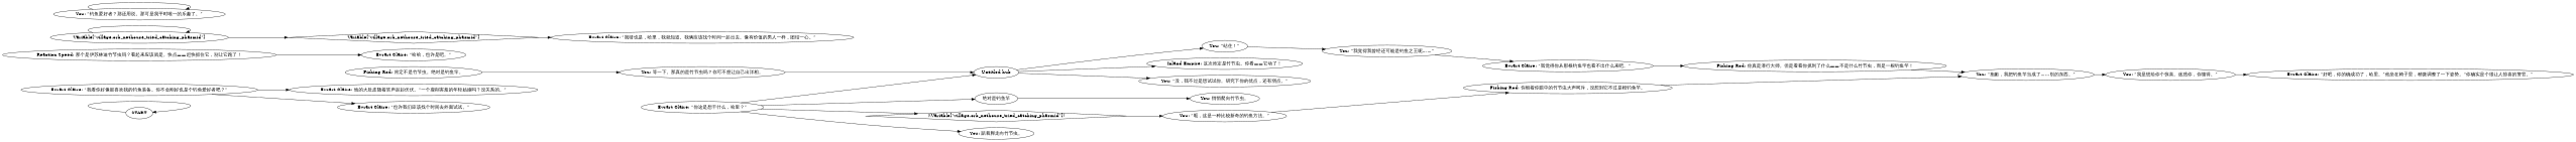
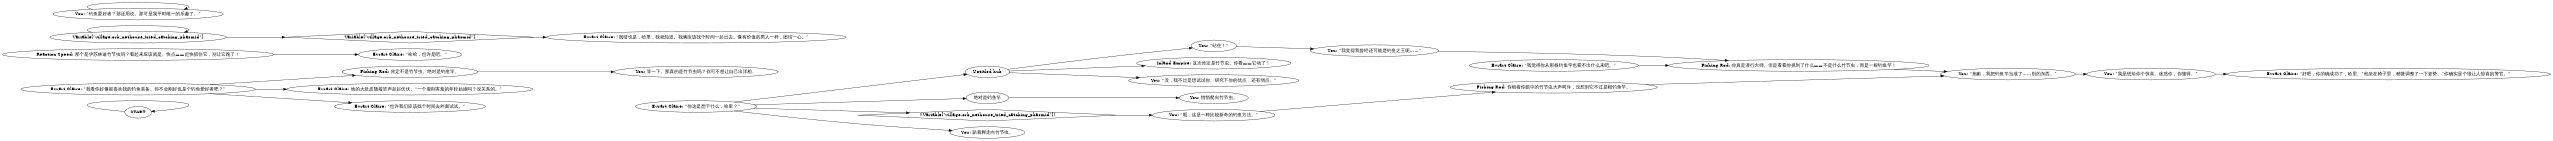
  digraph {
    rankdir=LR
    n1 [label=START]
    n2 [label="绝对是钓鱼竿"]
    n3 [label="You: 悄悄爬向竹节虫。"]
    n4 [label="You: “呃，这是一种比较新奇的钓鱼方法。”"]
    n5 [label="Fishing Rod: 你朝着你眼中的竹节虫大声呵斥，没想到它不过是根钓鱼竿。"]
    n6 [label="You: “抱歉，我把钓鱼竿当成了……别的东西。”"]
    n7 [label="Untitled hub"]
    n8 [label="You: “没，我不过是想试试你。研究下你的优点，还有弱点。”"]
    n9 [label="You: “站住！”"]
    n10 [label="Inland Empire: 这次肯定是竹节虫。你看——它动了！"]
    n11 [label="You: “我觉得我曾经还可能是钓鱼之王呢……”"]
    n12 [label="Evrart Claire: “你这是想干什么，哈里？”"]
    n13 [label="You: 踮着脚走向竹节虫。"]
    n14 [label="!(Variable[\"village.orb_nethouse_tried_catching_phasmid\"])" shape=diamond]
    n15 [label="Fishing Rod: 肯定不是竹节虫。绝对是钓鱼竿。"]
    n16 [label="You: 等一下。那真的是竹节虫吗？你可不想让自己出洋相。"]
    n17 [label="Evrart Claire: “我看你好像挺喜欢我的钓鱼装备。你不会刚好也是个钓鱼爱好者吧？”"]
    n18 [label="Evrart Claire: 他的大肚皮随着笑声起起伏伏。“一个瘦削害羞的年轻姑娘吗？没关系的。”"]
    n19 [label="Evrart Claire: “也许我们应该找个时间去外面试试。”"]
    n20 [label="Evrart Claire: “我觉得你从那根钓鱼竿也看不出什么来吧。”"]
    n21 [label="You: “我是想给你个惊喜。迷惑你，你懂得。”"]
    n22 [label="Evrart Claire: “好吧，你的确成功了，哈里。”他坐在椅子里，稍微调整了一下姿势。“你确实是个很让人惊喜的警官。”"]
    n23 [label="Fishing Rod: 你真是潜行大师。但是看看你抓到了什么——不是什么竹节虫，而是一根钓鱼竿！"]
    n24 [label="Evrart Claire: “哈哈，也许是吧。”"]
    n25 [label="Variable[\"village.orb_nethouse_tried_catching_phasmid\"]"]
    n26 [label="Variable[\"village.orb_nethouse_tried_catching_phasmid\"]" shape=diamond]
    n27 [label="Evrart Claire: “我猜也是，哈里，我就知道。我俩应该找个时间一起出去。像有价值的男人一样，团结一心。”"]
    n28 [label="You: “钓鱼爱好者？那还用说。那可是我平时唯一的乐趣了。”"]
    n29 [label="Reaction Speed: 那个是伊苏林迪竹节虫吗？看起来应该就是。快点——赶快抓住它，别让它跑了！"]
    n1 -> n1
    n2 -> n3
    n4 -> n5
    n5 -> n6
    n6 -> n21
    n7 -> n8
    n7 -> n9
    n7 -> n10
    n9 -> n11
-   n11 -> n20
+   n11 -> n23
    n12 -> n2
    n12 -> n7
    n12 -> n13
    n12 -> n14
    n14 -> n4
    n15 -> n16
-   n16 -> n7
+   n17 -> n15
    n17 -> n18
    n17 -> n19
    n20 -> n23
    n21 -> n22
    n23 -> n6
    n25 -> n25
    n25 -> n26
    n26 -> n27
    n28 -> n28
    n29 -> n24
  }
